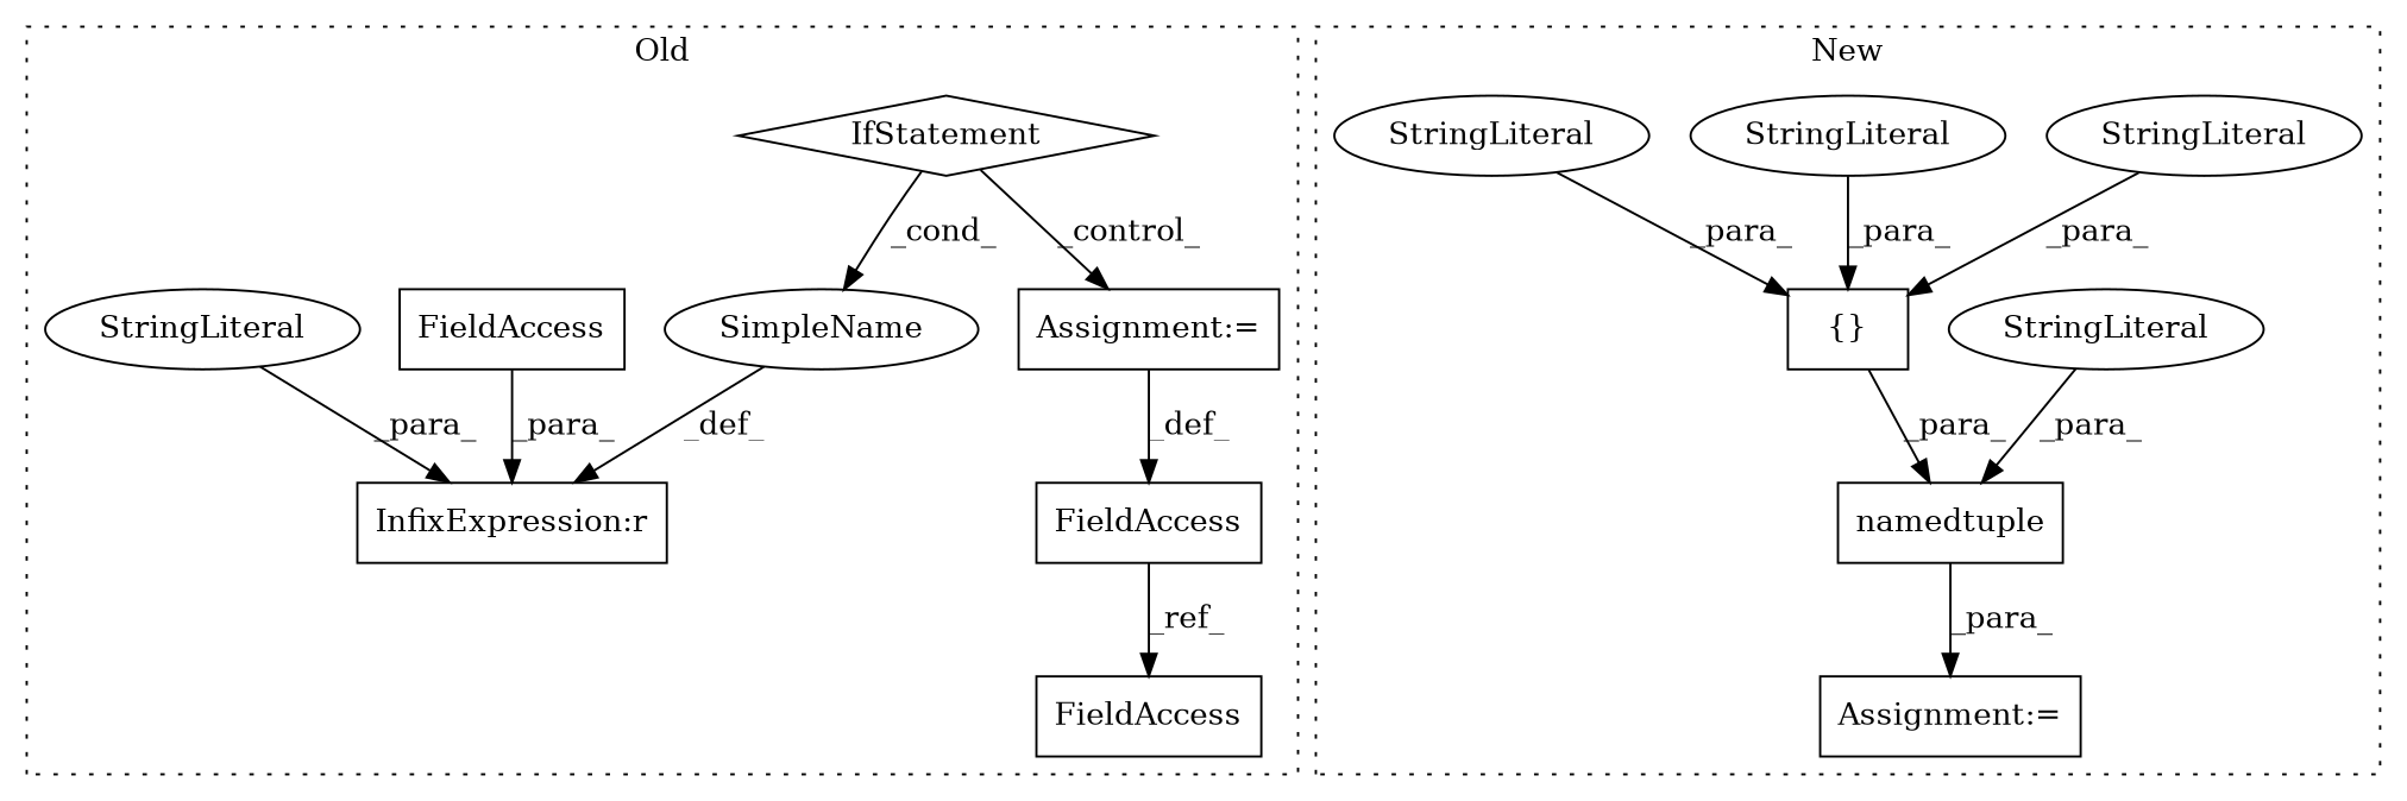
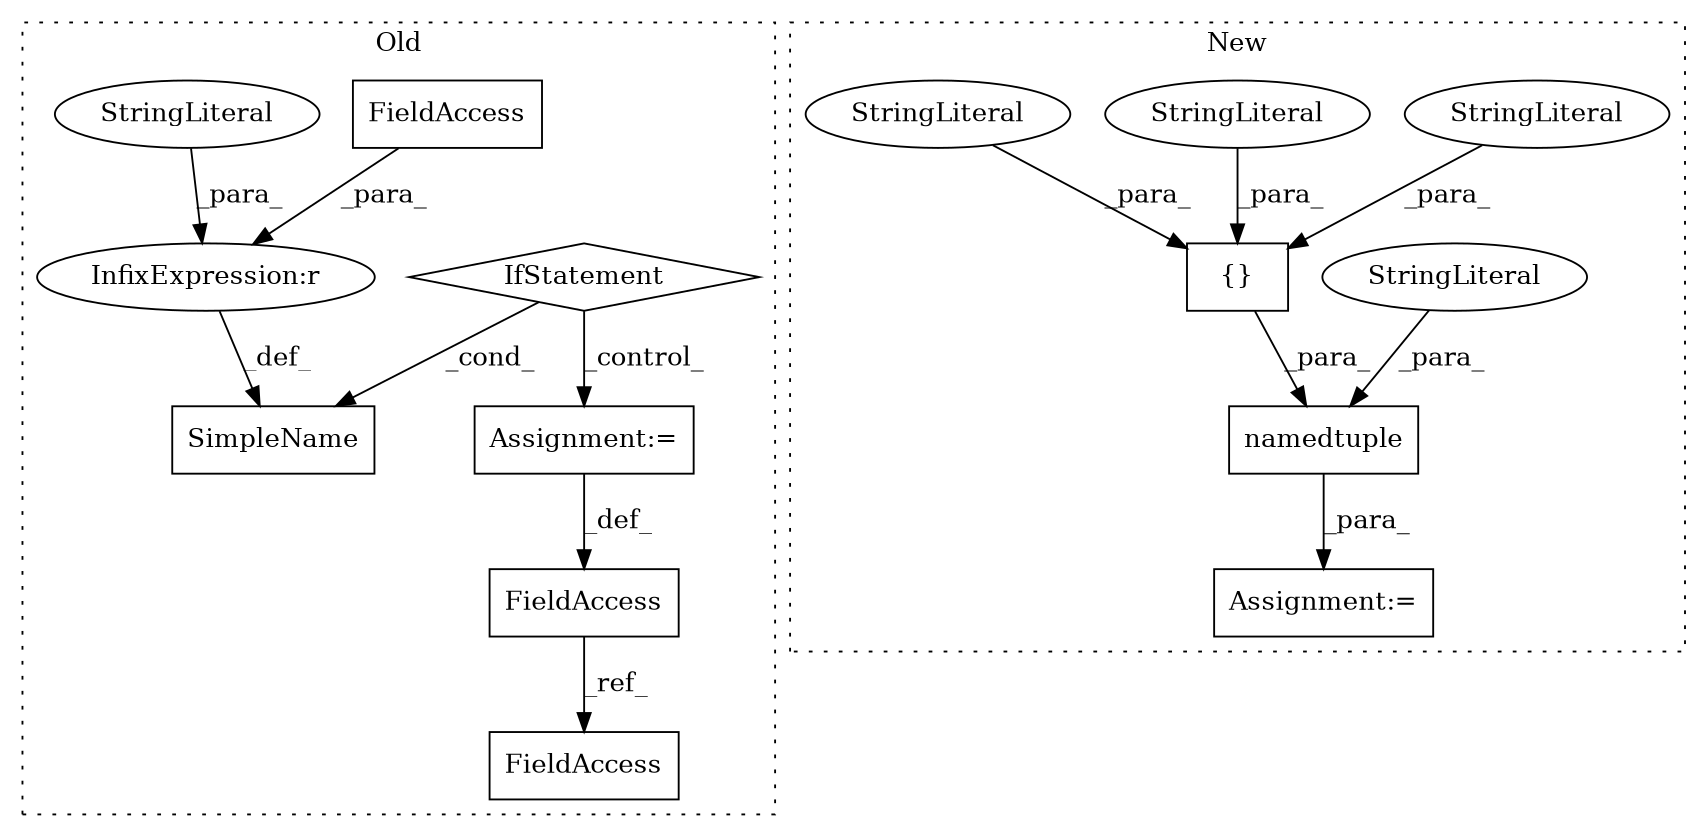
  digraph {
    node [a=45 l=8 shape=box]
    n1 [a=25 l="4,2" label=IfStatement s="2309,2335" shape=diamond]
-   n2 [a=27 l=4 label="InfixExpression:r" s=2321]
+   n2 [a=27 l=4 label="InfixExpression:r" s=2321 shape=ellipse]
    n3 [a=22 label=FieldAccess s=2313]
    n4 [l=10 label=StringLiteral s=2325 shape=ellipse]
-   n5 [a=42 label=SimpleName shape=ellipse l=""]
+   n5 [a=42 label=SimpleName l=""]
    n6 [a=7 l=1 label="Assignment:=" s=2348]
    n7 [a=22 l=3 label=FieldAccess s=2345]
    n8 [a=22 l=3 label=FieldAccess s=2415]
    n9 [a=32 l="11,1" label=namedtuple s="2827,2909"]
    n10 [a=7 l=1 label="Assignment:=" s=2814]
    n11 [l=12 label=StringLiteral s=2838 shape=ellipse]
    n12 [a=4 l="1,1" label="{}" s="2863,2908"]
    n13 [l=7 label=StringLiteral s=2864 shape=ellipse]
    n14 [l=6 label=StringLiteral s=2890 shape=ellipse]
    n15 [label=StringLiteral s=2872 shape=ellipse]
    subgraph cluster_1 {
      label=Old
      style=dotted
      n1
      n2
      n3
      n4
      n5
      n6
      n7
      n8
    }
    subgraph cluster_2 {
      label=New
      style=dotted
      n9
      n10
      n11
      n12
      n13
      n14
      n15
    }
    n1 -> n5 [label=_cond_]
    n1 -> n6 [label=_control_]
-   n5 -> n2 [label=_def_]
+   n2 -> n5 [label=_def_]
    n3 -> n2 [label=_para_]
    n4 -> n2 [label=_para_]
    n6 -> n7 [label=_def_]
    n7 -> n8 [label=_ref_]
    n9 -> n10 [label=_para_]
    n11 -> n9 [label=_para_]
    n12 -> n9 [label=_para_]
    n13 -> n12 [label=_para_]
    n14 -> n12 [label=_para_]
    n15 -> n12 [label=_para_]
  }
